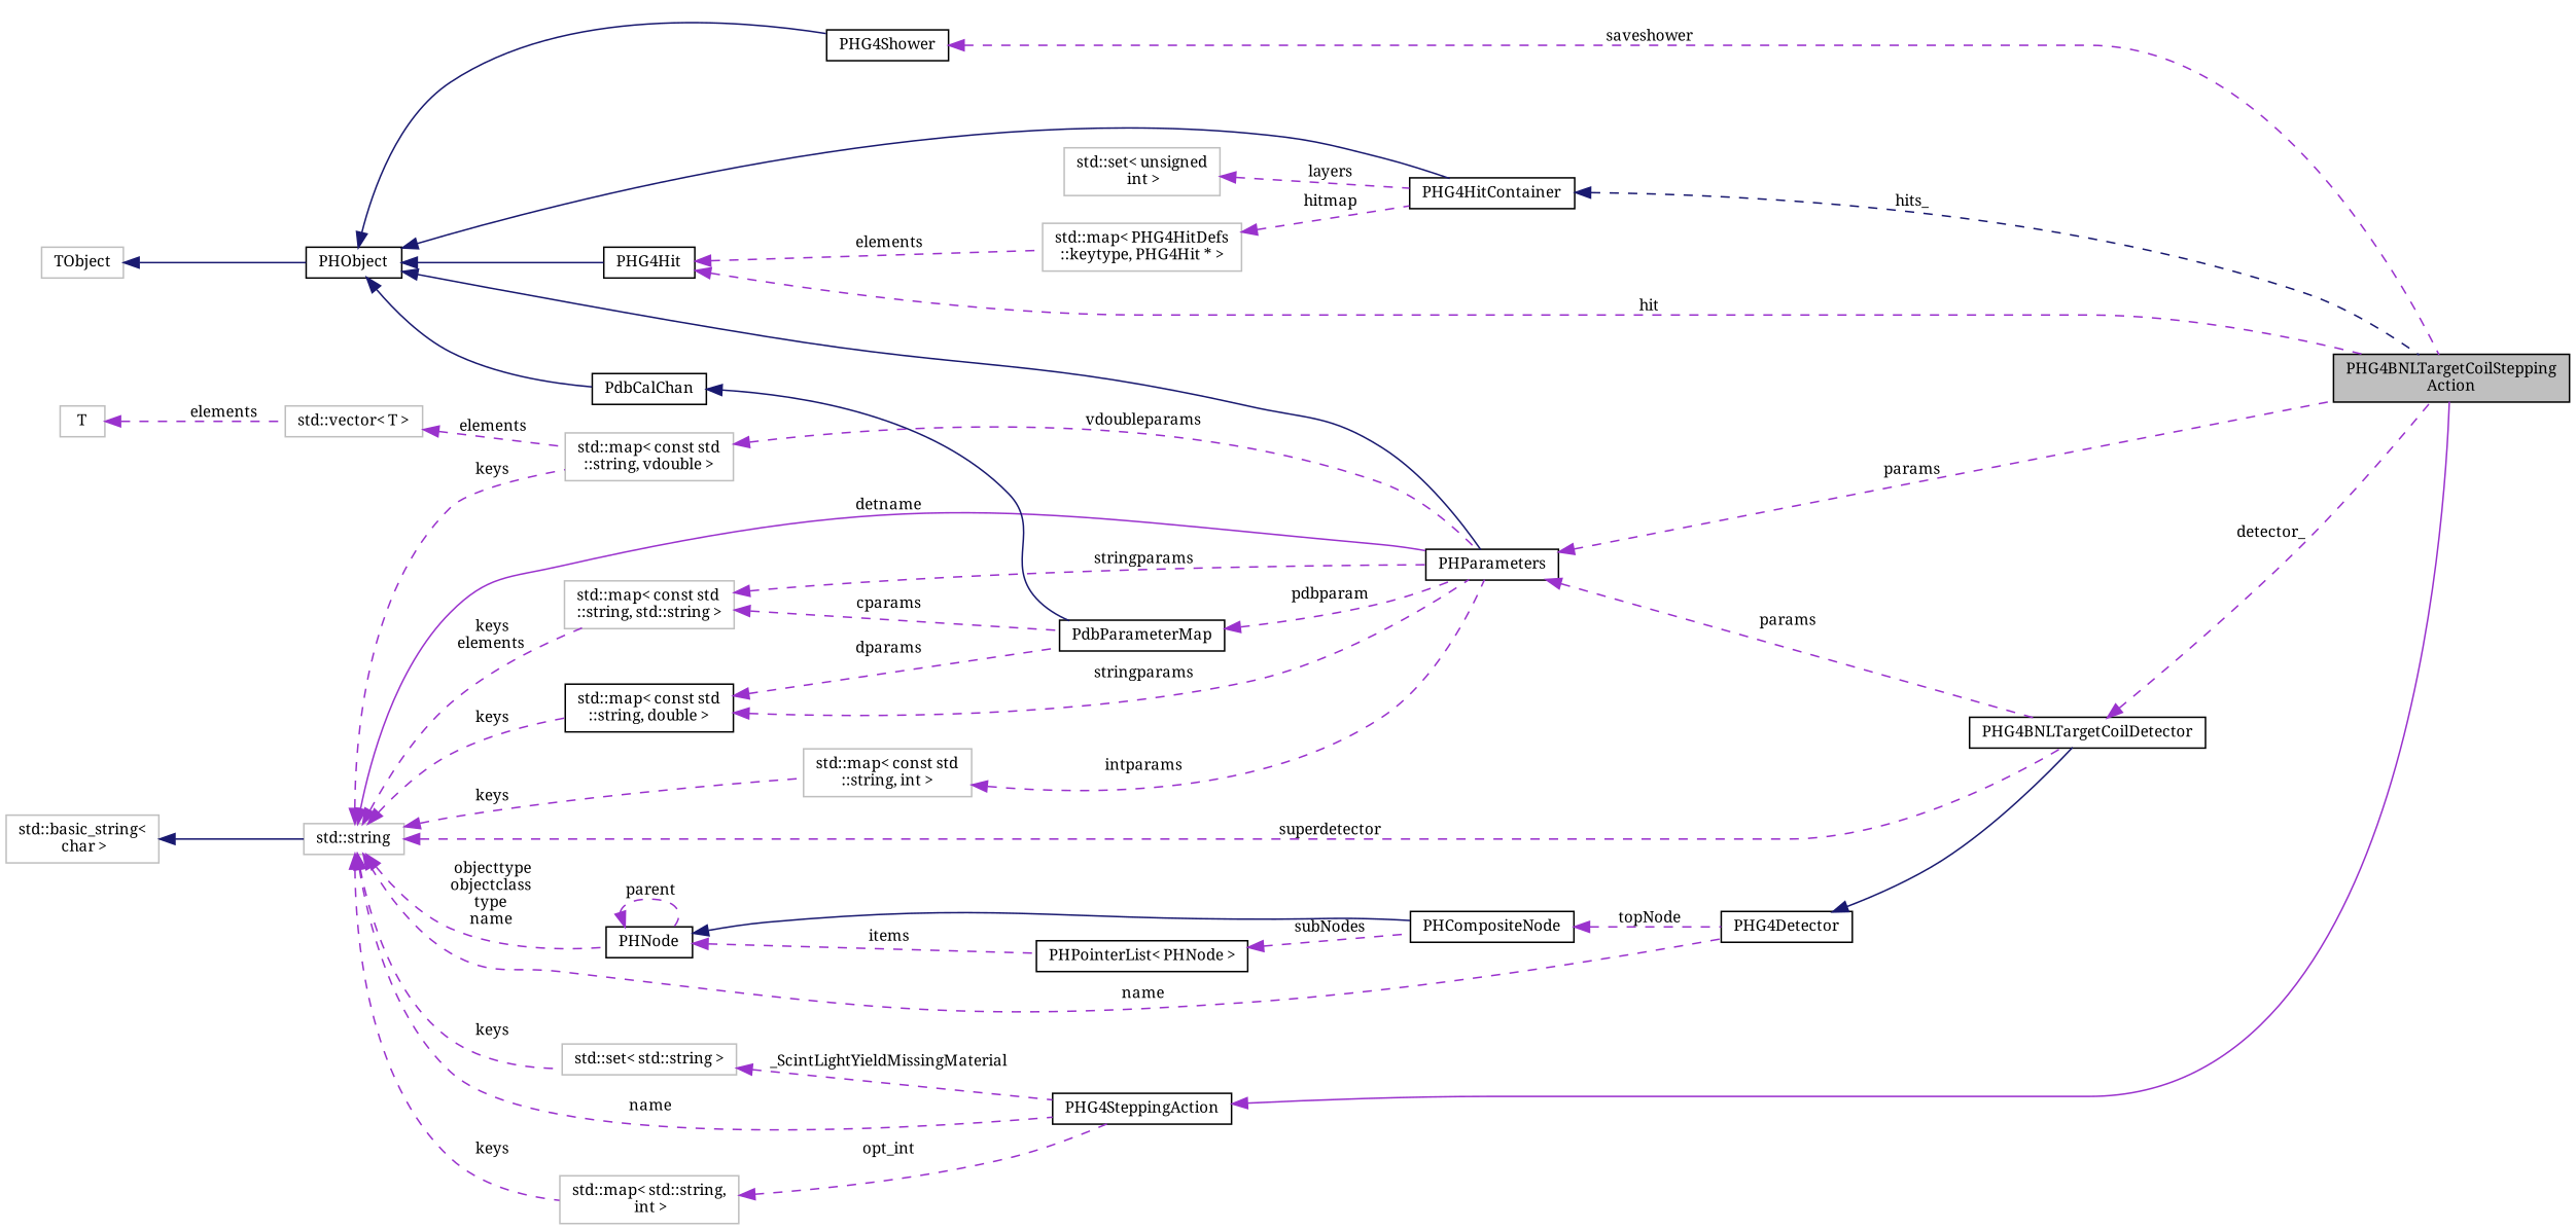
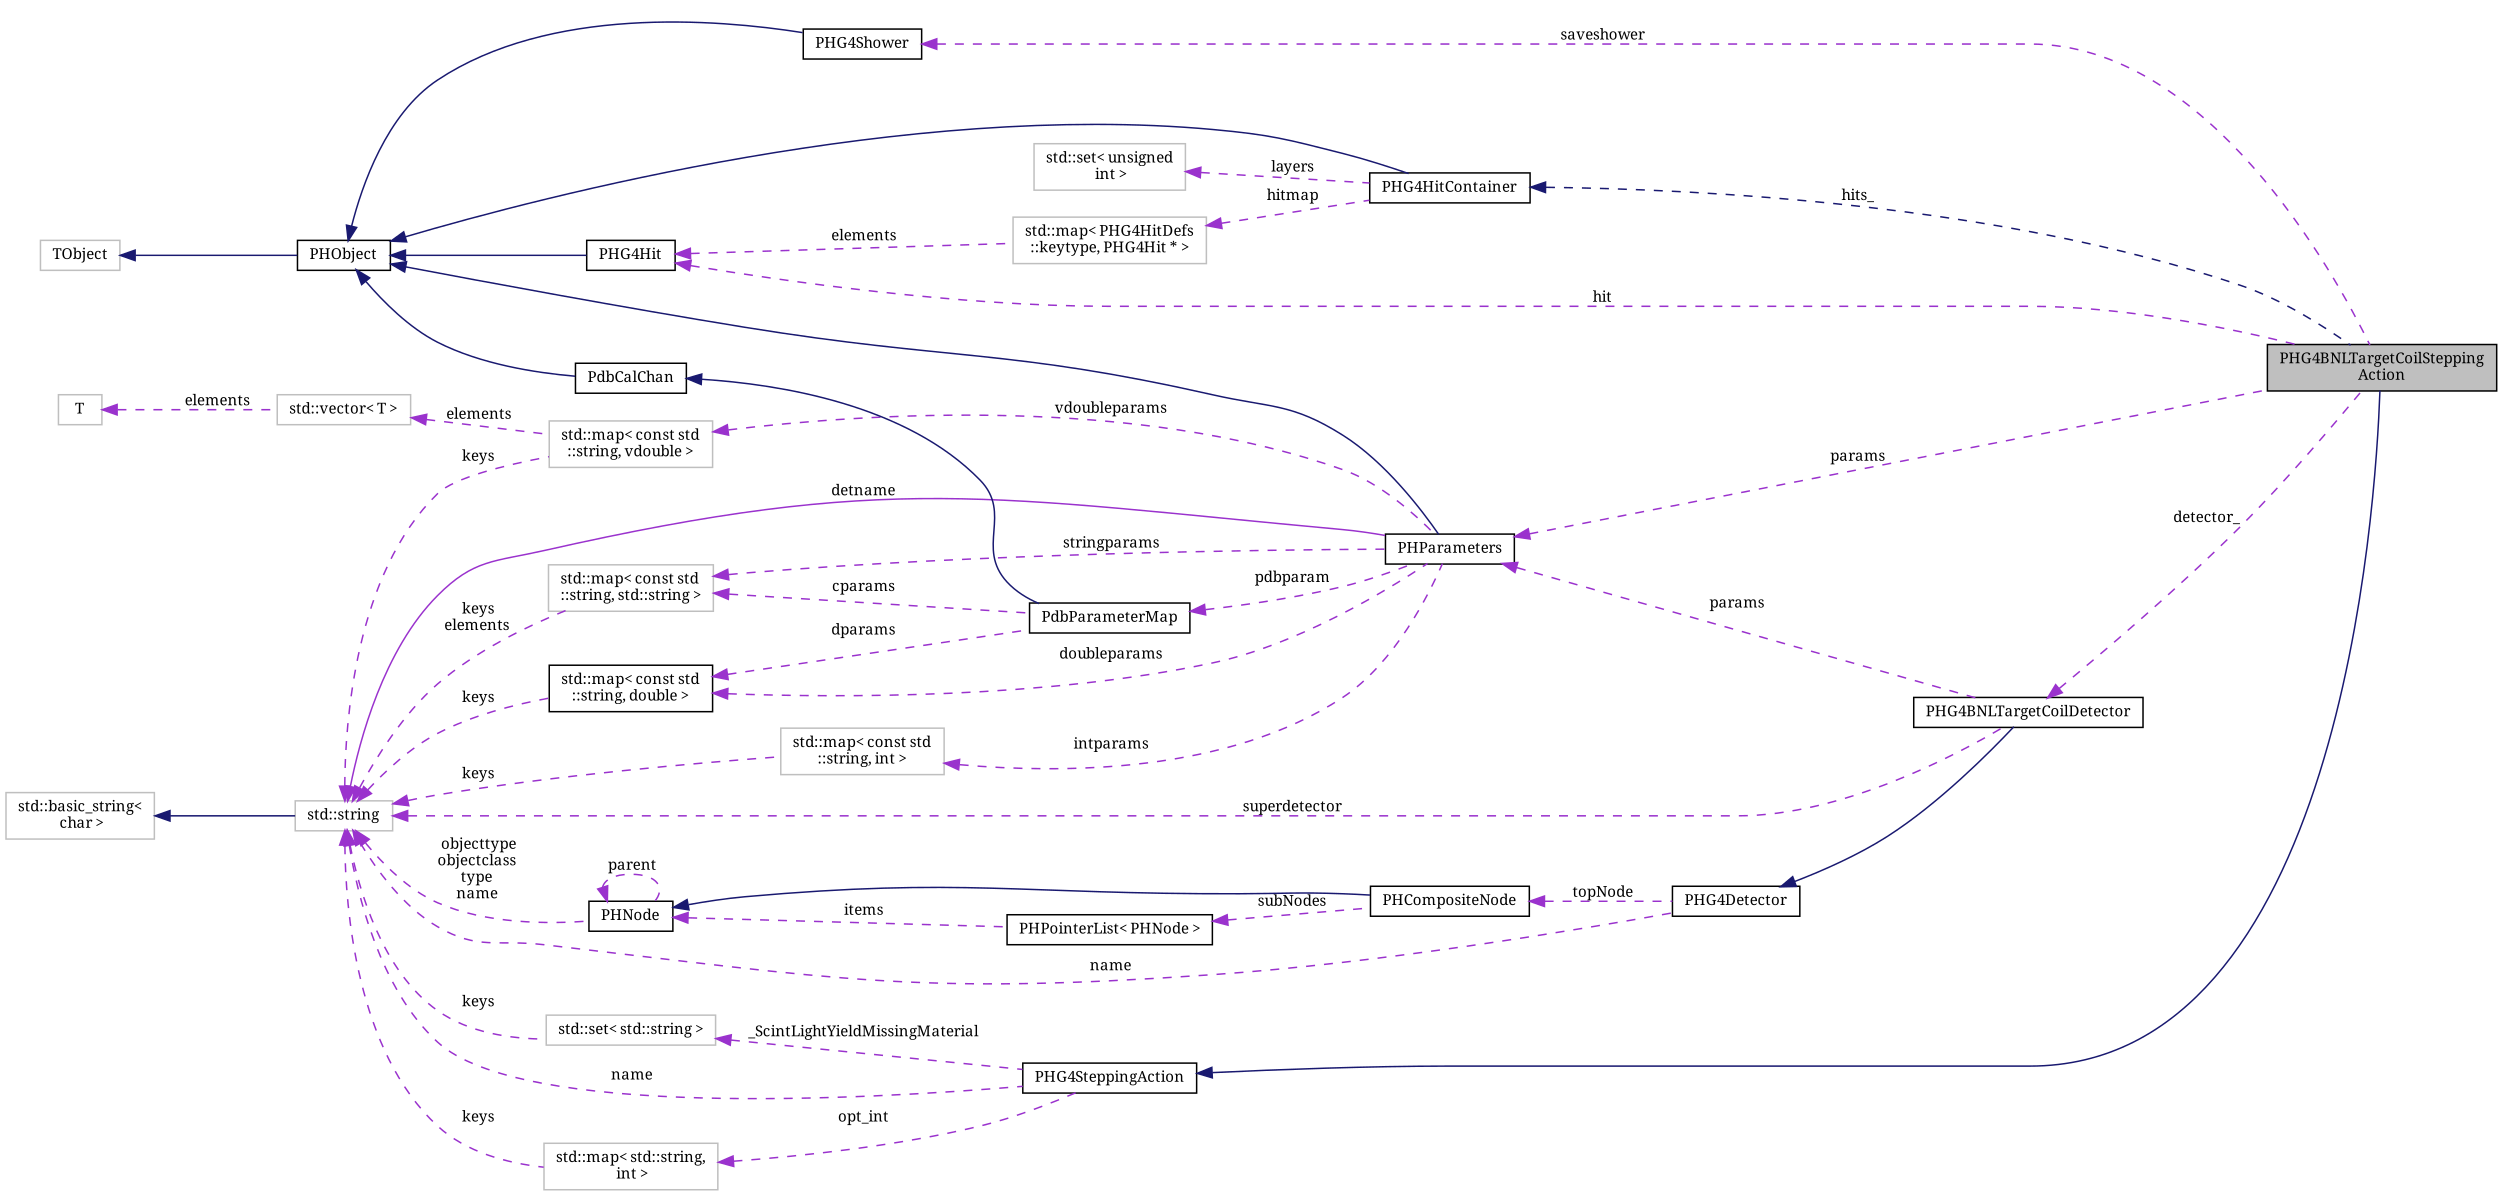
  digraph {
    fontname="Noto Serif"
    rankdir=LR
    node [color=black fontname="Noto Serif" fontsize=10 shape=record]
    edge [color=darkorchid3 dir=back fontname="Noto Serif" fontsize=10 labelfontname=FreeSans labelfontsize=10 style=dashed]
    n1 [fillcolor=grey75 fontcolor=black height=0.2 label="PHG4BNLTargetCoilStepping\lAction" style=filled width=0.4]
    n2 [height=0.2 label=PHG4SteppingAction width=0.4]
    n3 [color=grey75 height=0.2 label="std::map\< std::string,\l int \>" width=0.4]
    n4 [color=grey75 height=0.2 label="std::string" width=0.4]
    n5 [color=grey75 height=0.2 label="std::set\< std::string \>" width=0.4]
    n6 [height=0.2 label=PHParameters width=0.4]
    n7 [height=0.2 label="std::map\< const std\l::string, double \>" width=0.4]
    n8 [color=grey75 height=0.2 label="std::map\< const std\l::string, int \>" width=0.4]
    n9 [color=grey75 height=0.2 label="std::map\< const std\l::string, std::string \>" width=0.4]
    n10 [color=grey75 height=0.2 label="std::map\< const std\l::string, vdouble \>" width=0.4]
    n11 [height=0.2 label=PHG4BNLTargetCoilDetector width=0.4]
    n12 [height=0.2 label=PHG4Detector width=0.4]
    n13 [height=0.2 label=PHNode width=0.4]
    n14 [height=0.2 label=PdbParameterMap width=0.4]
    n15 [height=0.2 label=PHCompositeNode width=0.4]
    n16 [height=0.2 label="PHPointerList\< PHNode \>" width=0.4]
    n17 [color=grey75 height=0.2 label="std::basic_string\<\l char \>" width=0.4]
    n18 [height=0.2 label=PHG4Shower width=0.4]
    n19 [height=0.2 label=PHObject width=0.4]
    n20 [height=0.2 label=PHG4Hit width=0.4]
    n21 [height=0.2 label=PdbCalChan width=0.4]
    n22 [height=0.2 label=PHG4HitContainer width=0.4]
    n23 [color=grey75 height=0.2 label="std::map\< PHG4HitDefs\l::keytype, PHG4Hit * \>" width=0.4]
    n24 [color=grey75 height=0.2 label=TObject width=0.4]
    n25 [color=grey75 height=0.2 label="std::vector\< T \>" width=0.4]
    n26 [color=grey75 height=0.2 label=T width=0.4]
    n27 [color=grey75 height=0.2 label="std::set\< unsigned\l int \>" width=0.4]
-   n2 -> n1 [style=solid]
+   n2 -> n1 [color=midnightblue style=solid]
    n3 -> n2 [label=" opt_int"]
    n4 -> n2 [label=" name"]
    n4 -> n3 [label=" keys"]
    n4 -> n5 [label=" keys"]
    n4 -> n6 [label=" detname" style=solid]
    n4 -> n7 [label=" keys"]
    n4 -> n8 [label=" keys"]
    n4 -> n9 [label=" keys\nelements"]
    n4 -> n10 [label=" keys"]
    n4 -> n11 [label=" superdetector"]
    n4 -> n12 [label=" name"]
    n4 -> n13 [label=" objecttype\nobjectclass\ntype\nname"]
    n5 -> n2 [label=" _ScintLightYieldMissingMaterial"]
    n6 -> n1 [label=" params"]
    n6 -> n11 [label=" params"]
-   n7 -> n6 [label=" stringparams"]
+   n7 -> n6 [label=" doubleparams"]
    n7 -> n14 [label=" dparams"]
    n8 -> n6 [label=" intparams"]
    n9 -> n6 [label=" stringparams"]
    n9 -> n14 [label=" cparams"]
    n10 -> n6 [label=" vdoubleparams"]
    n11 -> n1 [label=" detector_"]
    n12 -> n11 [color=midnightblue style=solid]
    n13 -> n13 [label=" parent"]
    n13 -> n15 [color=midnightblue style=solid]
    n13 -> n16 [label=" items"]
    n14 -> n6 [label=" pdbparam"]
    n15 -> n12 [label=" topNode"]
    n16 -> n15 [label=" subNodes"]
    n17 -> n4 [color=midnightblue style=solid]
    n18 -> n1 [label=" saveshower"]
    n19 -> n6 [color=midnightblue style=solid]
    n19 -> n18 [color=midnightblue style=solid]
    n19 -> n20 [color=midnightblue style=solid]
    n19 -> n21 [color=midnightblue style=solid]
    n19 -> n22 [color=midnightblue style=solid]
    n20 -> n1 [label=" hit"]
    n20 -> n23 [label=" elements"]
    n21 -> n14 [color=midnightblue style=solid]
    n22 -> n1 [color=midnightblue label=" hits_"]
    n23 -> n22 [label=" hitmap"]
    n24 -> n19 [color=midnightblue style=solid]
    n25 -> n10 [label=" elements"]
    n26 -> n25 [label=" elements"]
    n27 -> n22 [label=" layers"]
  }
